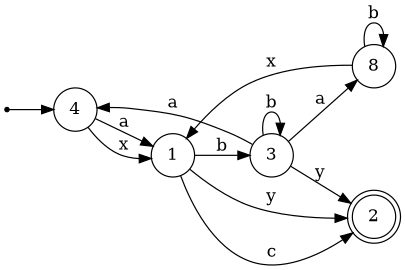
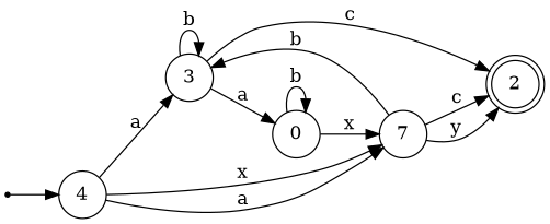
  digraph {
    rankdir=LR
    node [shape=circle]
    dummy0 [shape=point]
    4
    3
-   1
-   0 [label=8]
+   1 [label=7]
+   0
    2 [shape=doublecircle]
    dummy0 -> 4
-   3 -> 4 [label=a]
+   4 -> 3 [label=a]
    4 -> 1 [label=x]
    4 -> 1 [label=a]
    3 -> 3 [label=b]
    3 -> 0 [label=a]
-   3 -> 2 [label=y]
+   3 -> 2 [label=c]
    1 -> 3 [label=b]
    1 -> 2 [label=c]
    1 -> 2 [label=y]
    0 -> 1 [label=x]
    0 -> 0 [label=b]
  }
